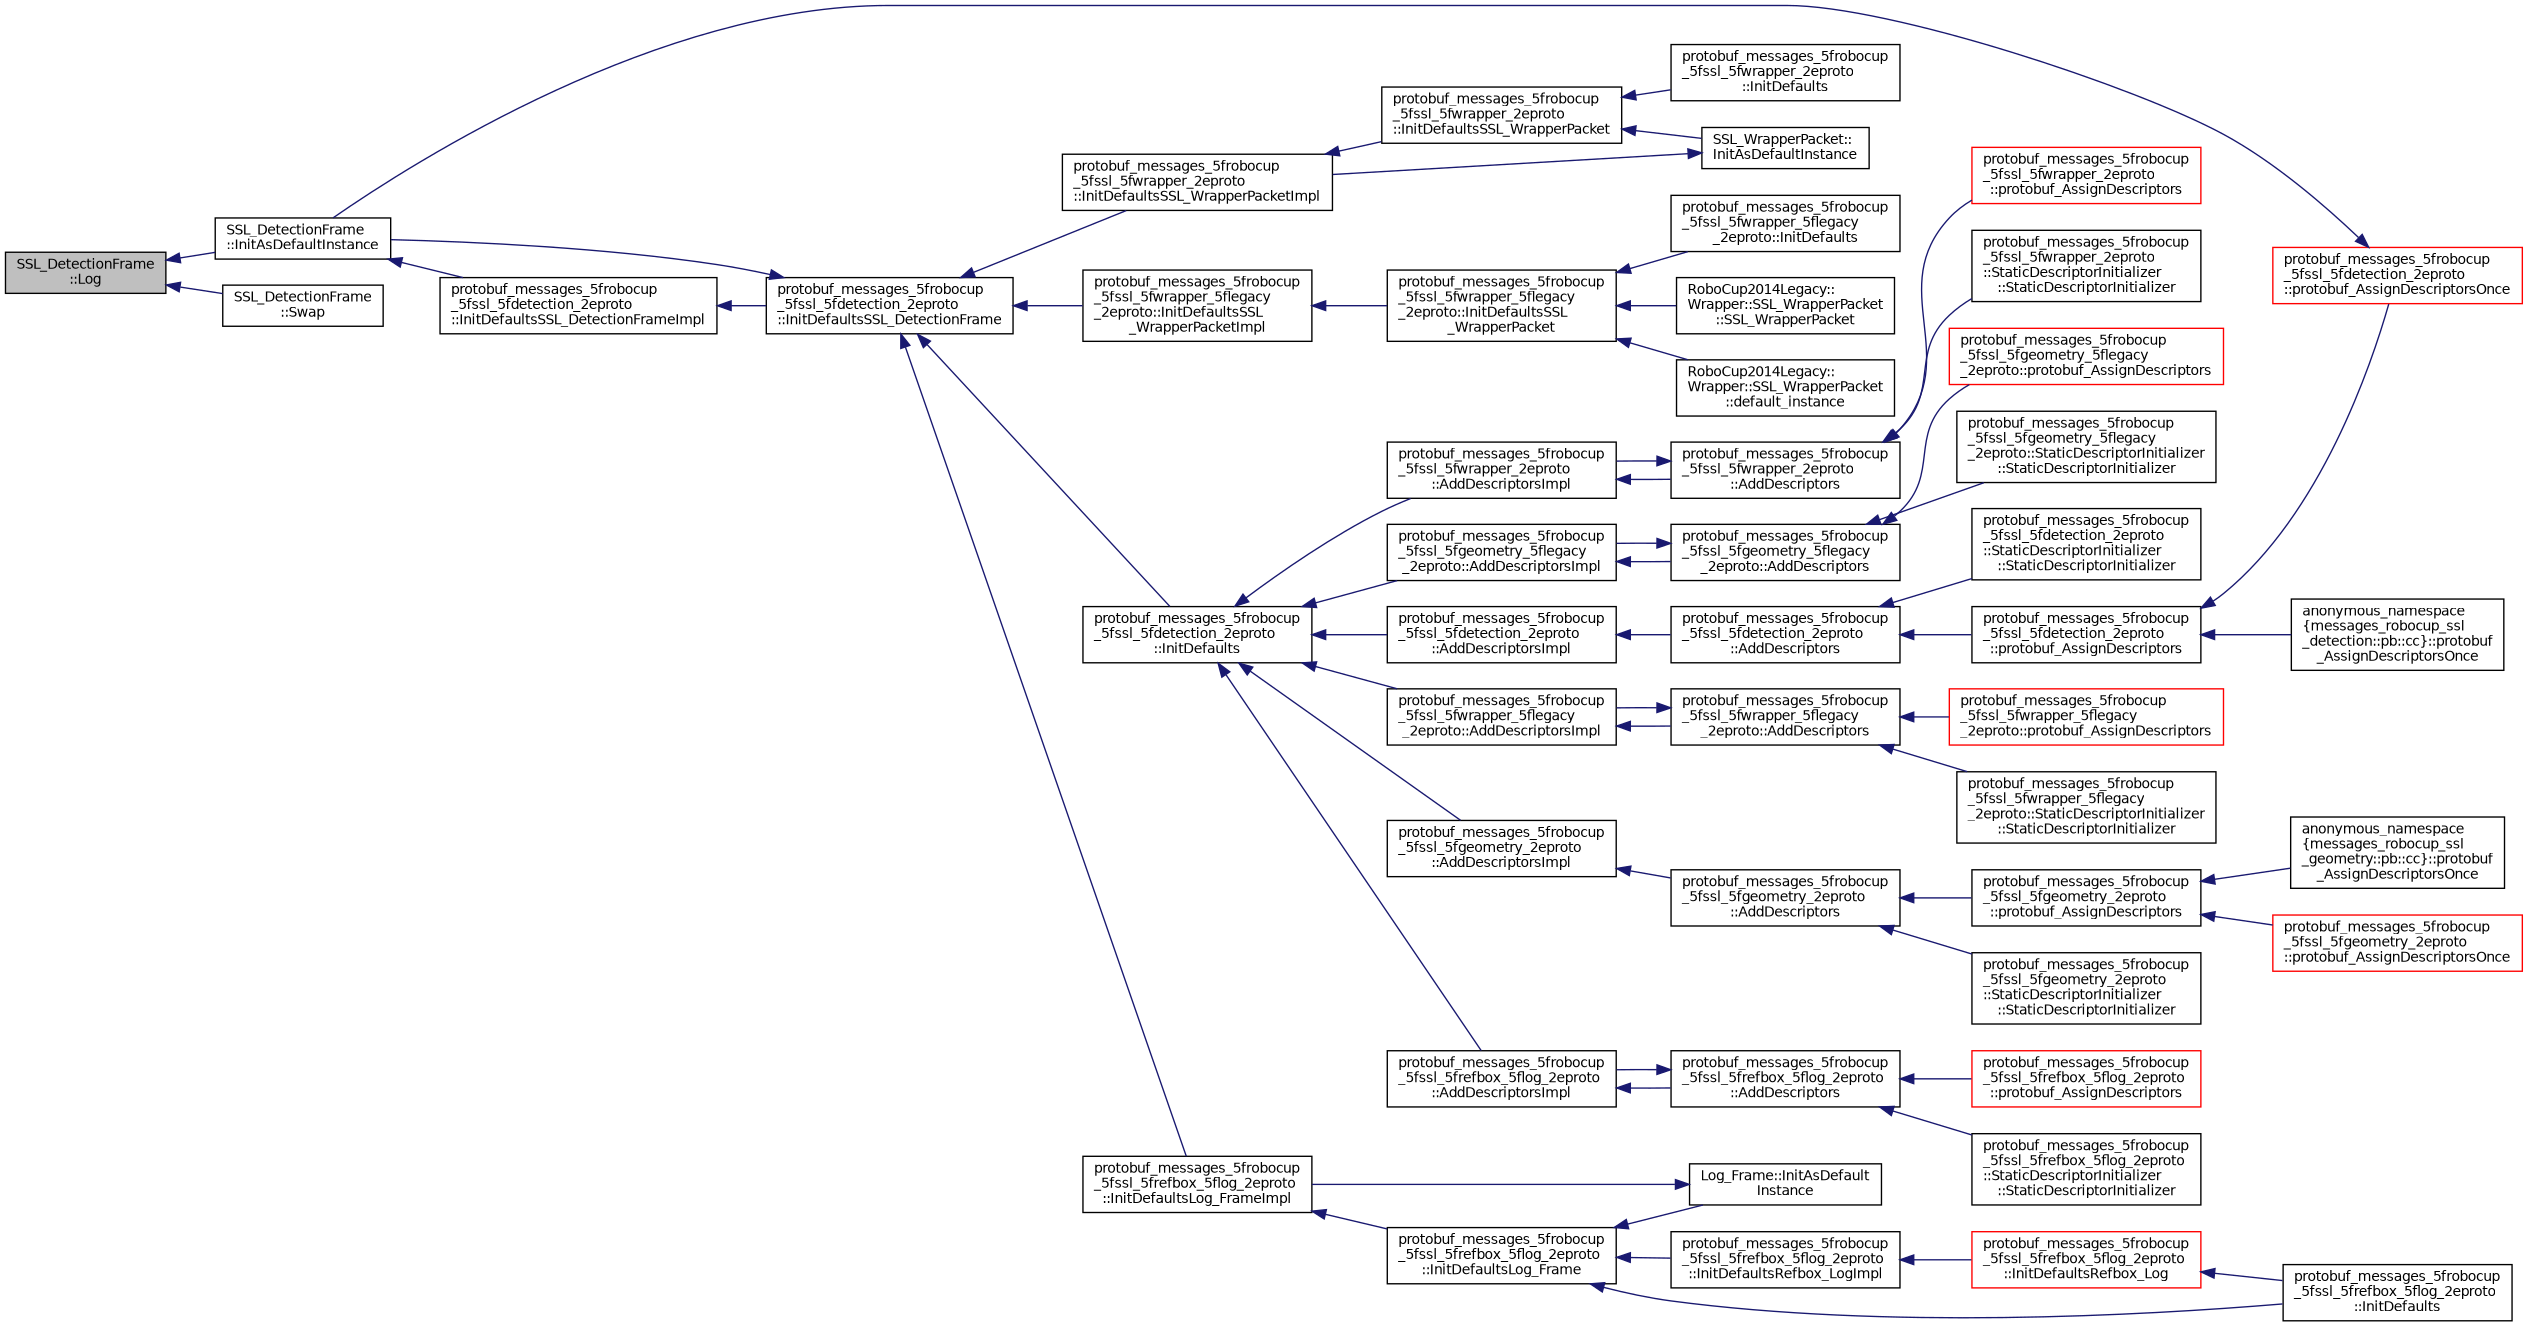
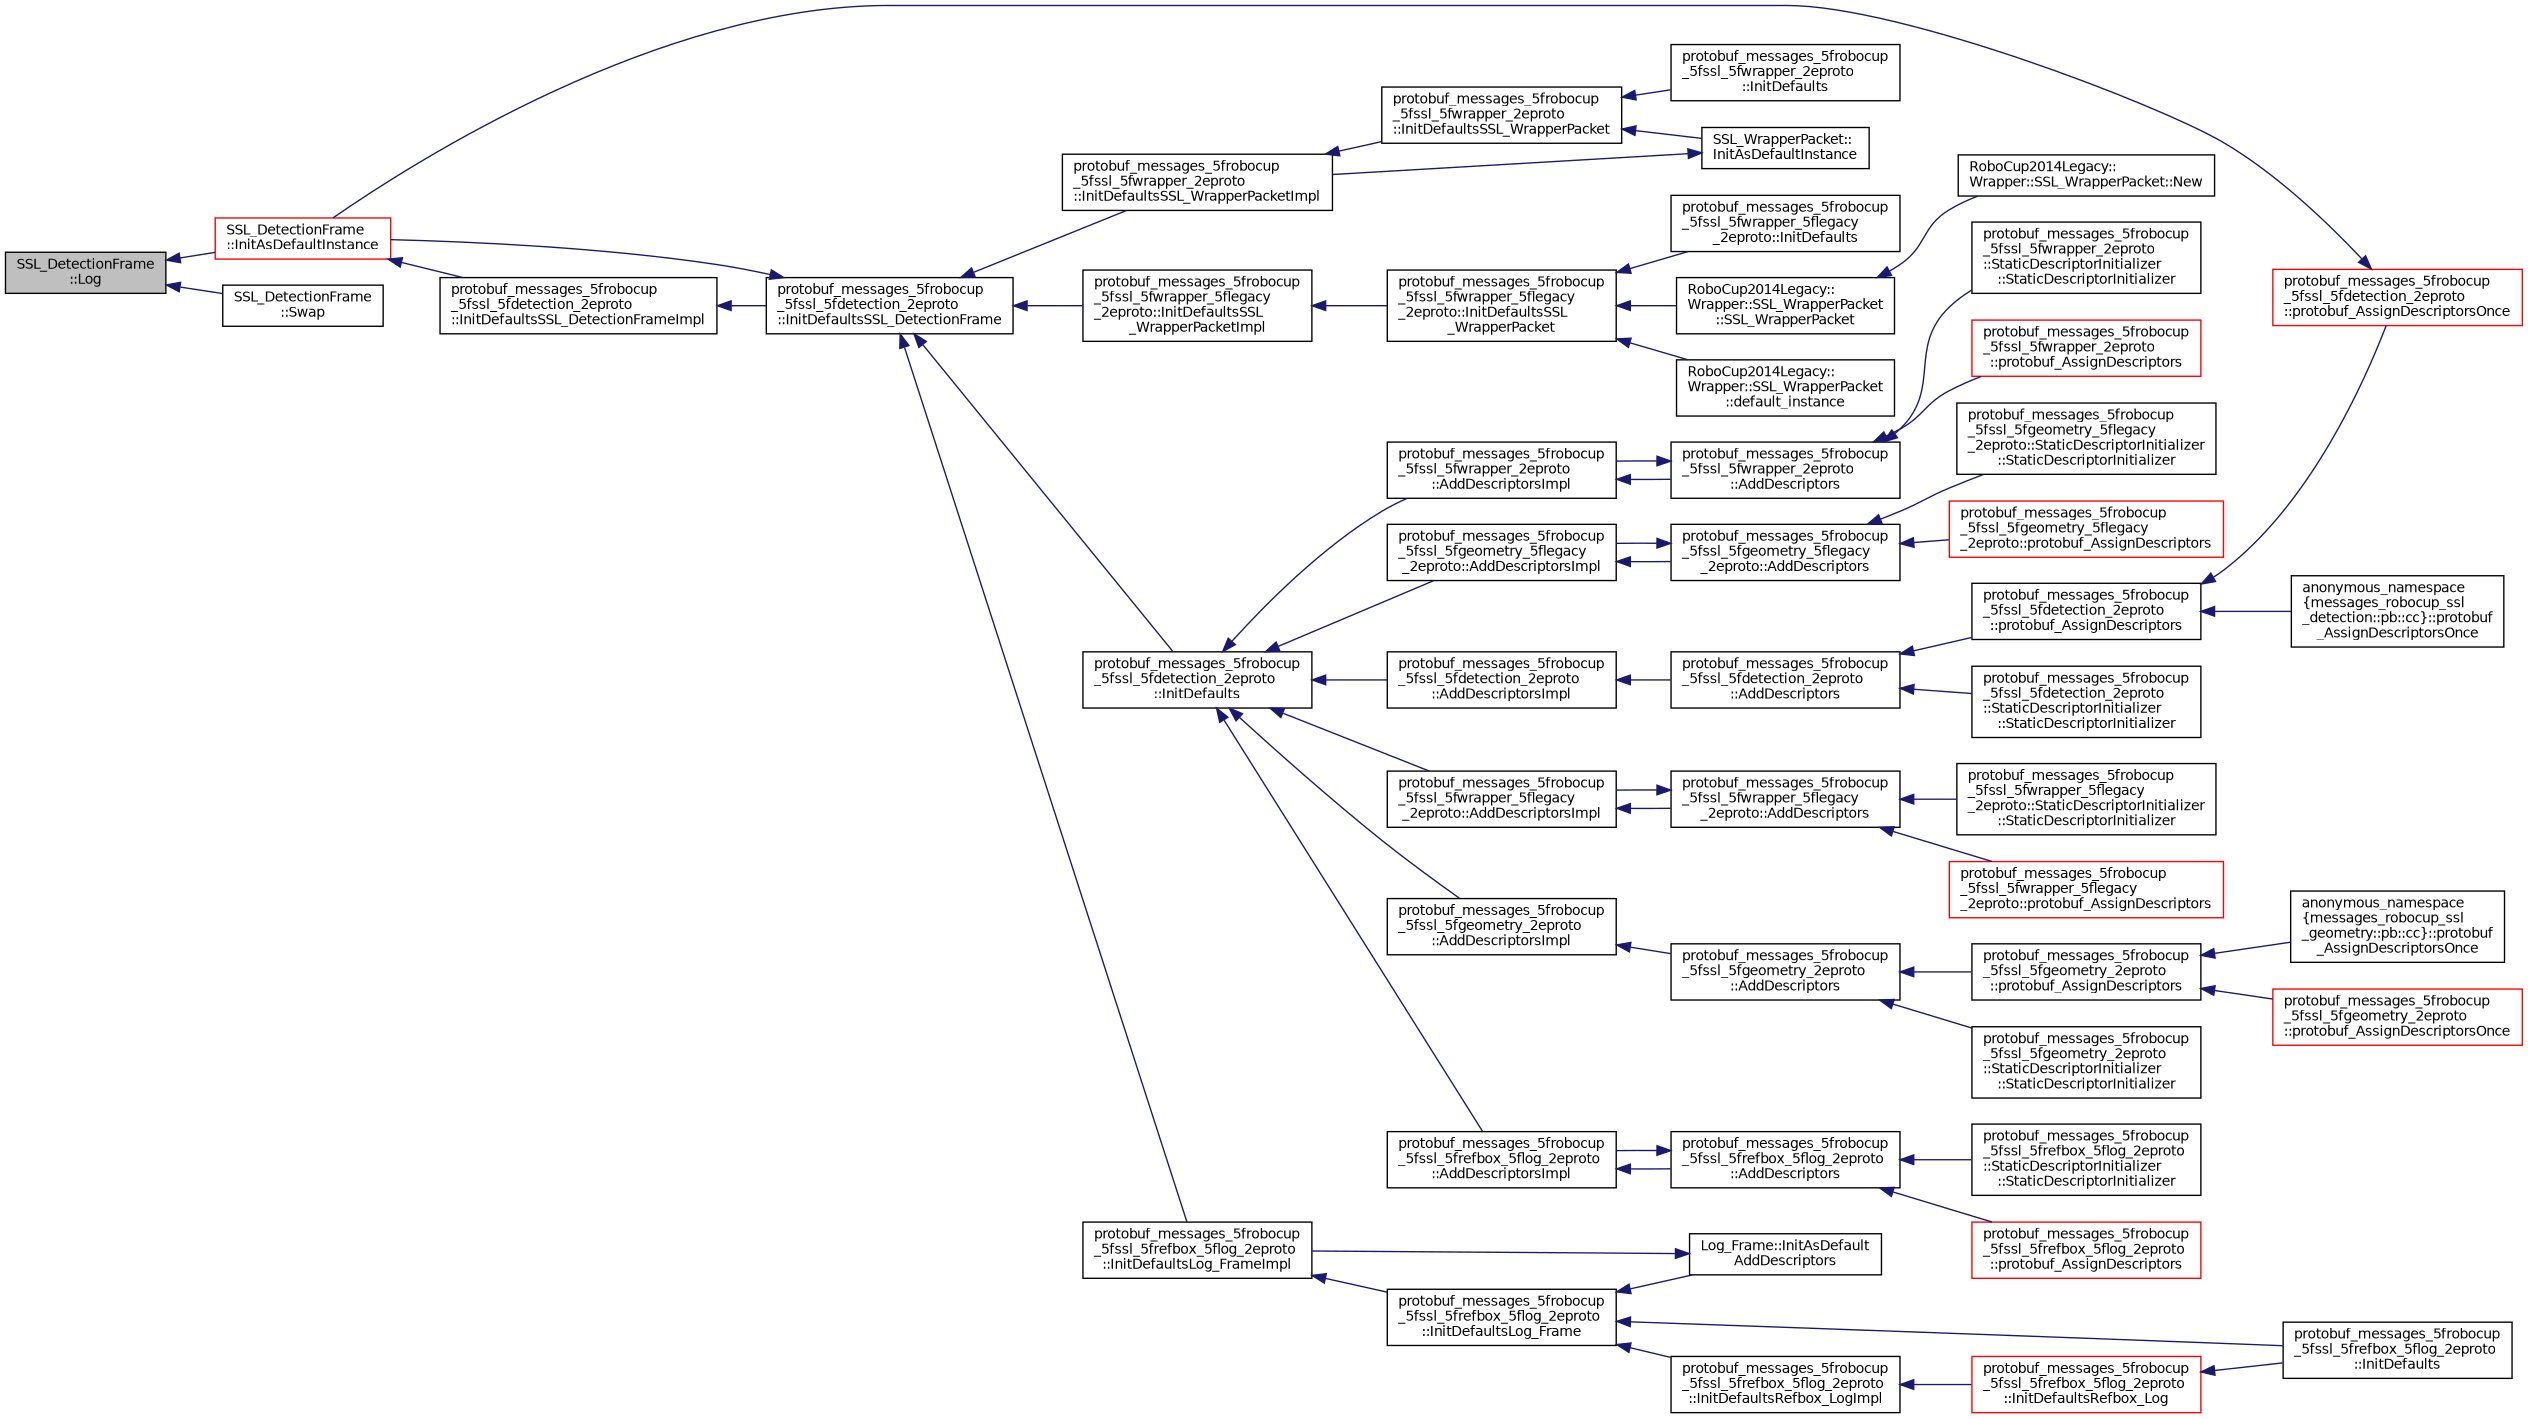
  digraph {
    rankdir=LR
    node [color=black fillcolor=white fontname=Helvetica fontsize=10 shape=record style=filled]
    edge [color=midnightblue dir=back fontname=Helvetica fontsize=10 labelfontname=Helvetica labelfontsize=10 style=solid]
    n1 [fillcolor=grey75 fontcolor=black height=0.2 label="SSL_DetectionFrame\l::Log" width=0.4]
-   n2 [height=0.2 label="SSL_DetectionFrame\l::InitAsDefaultInstance" width=0.4]
+   n2 [color=red height=0.2 label="SSL_DetectionFrame\l::InitAsDefaultInstance" width=0.4]
    n3 [height=0.2 label="SSL_DetectionFrame\l::Swap" width=0.4]
    n4 [height=0.2 label="protobuf_messages_5frobocup\l_5fssl_5fdetection_2eproto\l::InitDefaultsSSL_DetectionFrameImpl" width=0.4]
    n5 [height=0.2 label="protobuf_messages_5frobocup\l_5fssl_5fdetection_2eproto\l::InitDefaultsSSL_DetectionFrame" width=0.4]
    n6 [height=0.2 label="protobuf_messages_5frobocup\l_5fssl_5fdetection_2eproto\l::InitDefaults" width=0.4]
    n7 [height=0.2 label="protobuf_messages_5frobocup\l_5fssl_5frefbox_5flog_2eproto\l::InitDefaultsLog_FrameImpl" width=0.4]
    n8 [height=0.2 label="protobuf_messages_5frobocup\l_5fssl_5fwrapper_2eproto\l::InitDefaultsSSL_WrapperPacketImpl" width=0.4]
    n9 [height=0.2 label="protobuf_messages_5frobocup\l_5fssl_5fwrapper_5flegacy\l_2eproto::InitDefaultsSSL\l_WrapperPacketImpl" width=0.4]
    n10 [height=0.2 label="protobuf_messages_5frobocup\l_5fssl_5fdetection_2eproto\l::AddDescriptorsImpl" width=0.4]
    n11 [height=0.2 label="protobuf_messages_5frobocup\l_5fssl_5fgeometry_2eproto\l::AddDescriptorsImpl" width=0.4]
    n12 [height=0.2 label="protobuf_messages_5frobocup\l_5fssl_5frefbox_5flog_2eproto\l::AddDescriptorsImpl" width=0.4]
    n13 [height=0.2 label="protobuf_messages_5frobocup\l_5fssl_5fwrapper_2eproto\l::AddDescriptorsImpl" width=0.4]
    n14 [height=0.2 label="protobuf_messages_5frobocup\l_5fssl_5fgeometry_5flegacy\l_2eproto::AddDescriptorsImpl" width=0.4]
    n15 [height=0.2 label="protobuf_messages_5frobocup\l_5fssl_5fwrapper_5flegacy\l_2eproto::AddDescriptorsImpl" width=0.4]
    n16 [height=0.2 label="protobuf_messages_5frobocup\l_5fssl_5frefbox_5flog_2eproto\l::InitDefaultsLog_Frame" width=0.4]
    n17 [height=0.2 label="protobuf_messages_5frobocup\l_5fssl_5fwrapper_2eproto\l::InitDefaultsSSL_WrapperPacket" width=0.4]
    n18 [height=0.2 label="protobuf_messages_5frobocup\l_5fssl_5fwrapper_5flegacy\l_2eproto::InitDefaultsSSL\l_WrapperPacket" width=0.4]
    n19 [height=0.2 label="protobuf_messages_5frobocup\l_5fssl_5fdetection_2eproto\l::AddDescriptors" width=0.4]
    n20 [height=0.2 label="protobuf_messages_5frobocup\l_5fssl_5fgeometry_2eproto\l::AddDescriptors" width=0.4]
    n21 [height=0.2 label="protobuf_messages_5frobocup\l_5fssl_5frefbox_5flog_2eproto\l::AddDescriptors" width=0.4]
    n22 [height=0.2 label="protobuf_messages_5frobocup\l_5fssl_5fwrapper_2eproto\l::AddDescriptors" width=0.4]
    n23 [height=0.2 label="protobuf_messages_5frobocup\l_5fssl_5fgeometry_5flegacy\l_2eproto::AddDescriptors" width=0.4]
    n24 [height=0.2 label="protobuf_messages_5frobocup\l_5fssl_5fwrapper_5flegacy\l_2eproto::AddDescriptors" width=0.4]
    n25 [height=0.2 label="protobuf_messages_5frobocup\l_5fssl_5fdetection_2eproto\l::protobuf_AssignDescriptors" width=0.4]
    n26 [height=0.2 label="protobuf_messages_5frobocup\l_5fssl_5fdetection_2eproto\l::StaticDescriptorInitializer\l::StaticDescriptorInitializer" width=0.4]
    n27 [height=0.2 label="anonymous_namespace\l\{messages_robocup_ssl\l_detection::pb::cc\}::protobuf\l_AssignDescriptorsOnce" width=0.4]
    n28 [color=red height=0.2 label="protobuf_messages_5frobocup\l_5fssl_5fdetection_2eproto\l::protobuf_AssignDescriptorsOnce" width=0.4]
    n29 [height=0.2 label="protobuf_messages_5frobocup\l_5fssl_5fgeometry_2eproto\l::protobuf_AssignDescriptors" width=0.4]
    n30 [height=0.2 label="protobuf_messages_5frobocup\l_5fssl_5fgeometry_2eproto\l::StaticDescriptorInitializer\l::StaticDescriptorInitializer" width=0.4]
    n31 [height=0.2 label="anonymous_namespace\l\{messages_robocup_ssl\l_geometry::pb::cc\}::protobuf\l_AssignDescriptorsOnce" width=0.4]
    n32 [color=red height=0.2 label="protobuf_messages_5frobocup\l_5fssl_5fgeometry_2eproto\l::protobuf_AssignDescriptorsOnce" width=0.4]
    n33 [color=red height=0.2 label="protobuf_messages_5frobocup\l_5fssl_5frefbox_5flog_2eproto\l::protobuf_AssignDescriptors" width=0.4]
    n34 [height=0.2 label="protobuf_messages_5frobocup\l_5fssl_5frefbox_5flog_2eproto\l::StaticDescriptorInitializer\l::StaticDescriptorInitializer" width=0.4]
    n35 [color=red height=0.2 label="protobuf_messages_5frobocup\l_5fssl_5fwrapper_2eproto\l::protobuf_AssignDescriptors" width=0.4]
    n36 [height=0.2 label="protobuf_messages_5frobocup\l_5fssl_5fwrapper_2eproto\l::StaticDescriptorInitializer\l::StaticDescriptorInitializer" width=0.4]
    n37 [color=red height=0.2 label="protobuf_messages_5frobocup\l_5fssl_5fgeometry_5flegacy\l_2eproto::protobuf_AssignDescriptors" width=0.4]
    n38 [height=0.2 label="protobuf_messages_5frobocup\l_5fssl_5fgeometry_5flegacy\l_2eproto::StaticDescriptorInitializer\l::StaticDescriptorInitializer" width=0.4]
    n39 [color=red height=0.2 label="protobuf_messages_5frobocup\l_5fssl_5fwrapper_5flegacy\l_2eproto::protobuf_AssignDescriptors" width=0.4]
    n40 [height=0.2 label="protobuf_messages_5frobocup\l_5fssl_5fwrapper_5flegacy\l_2eproto::StaticDescriptorInitializer\l::StaticDescriptorInitializer" width=0.4]
    n41 [height=0.2 label="protobuf_messages_5frobocup\l_5fssl_5frefbox_5flog_2eproto\l::InitDefaultsRefbox_LogImpl" width=0.4]
    n42 [height=0.2 label="protobuf_messages_5frobocup\l_5fssl_5frefbox_5flog_2eproto\l::InitDefaults" width=0.4]
-   n43 [height=0.2 label="Log_Frame::InitAsDefault\lInstance" width=0.4]
+   n43 [height=0.2 label="Log_Frame::InitAsDefault\lAddDescriptors" width=0.4]
    n44 [color=red height=0.2 label="protobuf_messages_5frobocup\l_5fssl_5frefbox_5flog_2eproto\l::InitDefaultsRefbox_Log" width=0.4]
    n45 [height=0.2 label="SSL_WrapperPacket::\lInitAsDefaultInstance" width=0.4]
    n46 [height=0.2 label="protobuf_messages_5frobocup\l_5fssl_5fwrapper_2eproto\l::InitDefaults" width=0.4]
    n47 [height=0.2 label="RoboCup2014Legacy::\lWrapper::SSL_WrapperPacket\l::SSL_WrapperPacket" width=0.4]
    n48 [height=0.2 label="RoboCup2014Legacy::\lWrapper::SSL_WrapperPacket\l::default_instance" width=0.4]
    n49 [height=0.2 label="protobuf_messages_5frobocup\l_5fssl_5fwrapper_5flegacy\l_2eproto::InitDefaults" width=0.4]
+   n50 [height=0.2 label="RoboCup2014Legacy::\lWrapper::SSL_WrapperPacket::New" width=0.4]
    n1 -> n2
    n1 -> n3
    n2 -> n4
    n4 -> n5
    n5 -> n2
    n5 -> n6
    n5 -> n7
    n5 -> n8
    n5 -> n9
    n6 -> n10
    n6 -> n11
    n6 -> n12
    n6 -> n13
    n6 -> n14
    n6 -> n15
    n7 -> n16
    n8 -> n17
    n9 -> n18
    n10 -> n19
    n11 -> n20
    n12 -> n21
    n13 -> n22
    n14 -> n23
    n15 -> n24
    n16 -> n41
    n16 -> n42
    n16 -> n43
    n17 -> n45
    n17 -> n46
    n18 -> n47
    n18 -> n48
    n18 -> n49
    n19 -> n25
    n19 -> n26
    n20 -> n29
    n20 -> n30
    n21 -> n12
    n21 -> n33
    n21 -> n34
    n22 -> n13
    n22 -> n35
    n22 -> n36
    n23 -> n14
    n23 -> n37
    n23 -> n38
    n24 -> n15
    n24 -> n39
    n24 -> n40
    n25 -> n27
    n25 -> n28
    n28 -> n2
    n29 -> n31
    n29 -> n32
    n41 -> n44
    n43 -> n7
    n44 -> n42
    n45 -> n8
+   n47 -> n50
  }
